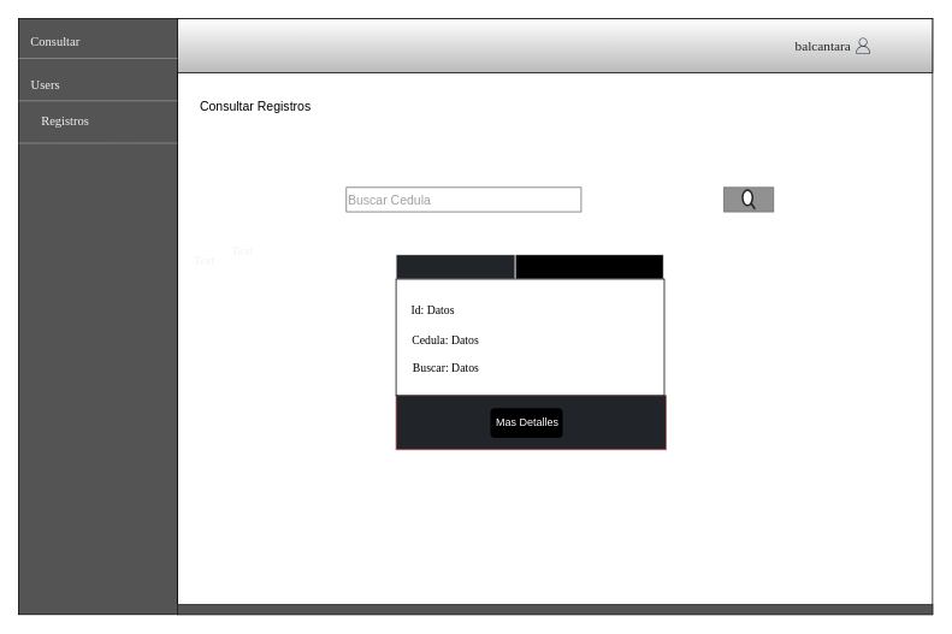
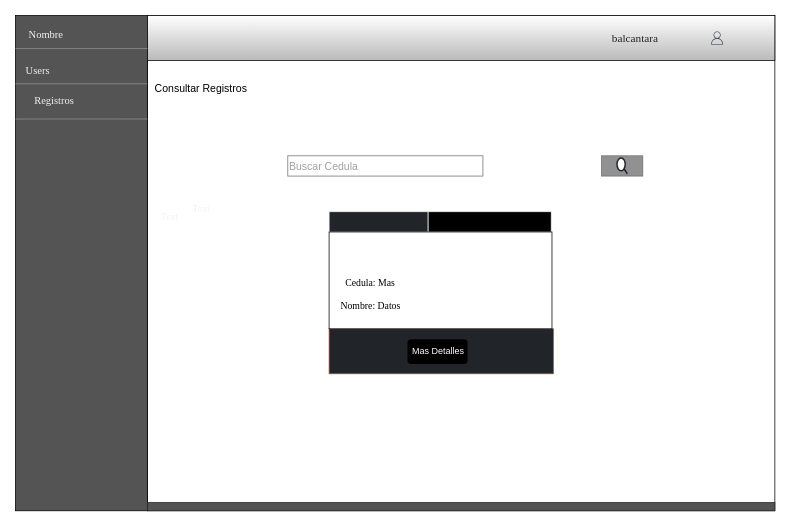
  <mxCell id="0" />
  <mxCell id="1" parent="0" />
  <mxCell id="2" value="" style="rounded=0;whiteSpace=wrap;html=1;fontColor=#B5B5B5;labelBackgroundColor=#A3A3A3;" parent="1" vertex="1"><mxGeometry x="196" width="836" height="660" as="geometry" y="20" /></mxCell>
  <mxCell id="3" value="" style="rounded=0;whiteSpace=wrap;html=1;fillColor=#545454;fontColor=#212529;" parent="1" vertex="1"><mxGeometry width="176" height="660" as="geometry" x="20" y="20" /></mxCell>
  <mxCell id="4" value="" style="rounded=0;whiteSpace=wrap;html=1;fontSize=15;fontColor=#D6D6D6;fillColor=#FFFFFF;labelBackgroundColor=#A6A6A6;verticalAlign=middle;shadow=0;gradientColor=#BABABA;" parent="1" vertex="1"><mxGeometry x="196" width="836" height="60" as="geometry" y="20" /></mxCell>
  <mxCell id="5" value="" style="sketch=0;outlineConnect=0;fontColor=#232F3E;gradientColor=none;strokeColor=#232F3E;fillColor=none;dashed=0;verticalLabelPosition=bottom;verticalAlign=top;align=center;html=1;fontSize=12;fontStyle=0;aspect=fixed;shape=mxgraph.aws4.resourceIcon;resIcon=mxgraph.aws4.user;" parent="1" vertex="1"><mxGeometry x="944" y="39" width="22" height="22" as="geometry" /></mxCell>
- <mxCell id="6" value="balcantara" style="text;html=1;strokeColor=none;fillColor=none;align=center;verticalAlign=middle;whiteSpace=wrap;rounded=0;fontSize=15;fontColor=#212529;fontFamily=Times New Roman;" parent="1" vertex="1"><mxGeometry x="878" y="35.5" width="66" height="29" as="geometry" /></mxCell>
+ <mxCell id="6" value="balcantara" style="text;html=1;strokeColor=none;fillColor=none;align=center;verticalAlign=middle;whiteSpace=wrap;rounded=0;fontSize=15;fontColor=#212529;fontFamily=Times New Roman;" parent="1" vertex="1"><mxGeometry x="813" y="35.5" width="66" height="29" as="geometry" /></mxCell>
  <mxCell id="7" value="Buscar Cedula" style="rounded=0;whiteSpace=wrap;html=1;fontSize=14;fontColor=#A1A1A1;strokeColor=#6E6E6E;fillColor=#FFFFFF;labelPosition=center;verticalLabelPosition=middle;align=left;verticalAlign=middle;" parent="1" vertex="1"><mxGeometry x="383" y="207" width="260" height="27" as="geometry" /></mxCell>
  <mxCell id="8" value="" style="rounded=0;whiteSpace=wrap;html=1;fontSize=14;fontColor=#212529;strokeColor=#6E6E6E;fillColor=#919191;" parent="1" vertex="1"><mxGeometry x="801.01" y="207" width="55" height="27" as="geometry" /></mxCell>
  <mxCell id="9" value="" style="html=1;verticalLabelPosition=bottom;align=center;labelBackgroundColor=#ffffff;verticalAlign=top;strokeWidth=2;strokeColor=#212529;shadow=0;dashed=0;shape=mxgraph.ios7.icons.looking_glass;fontSize=14;fontColor=#212529;fillColor=#FFFFFF;" parent="1" vertex="1"><mxGeometry x="821.63" y="210" width="13.75" height="21" as="geometry" /></mxCell>
- <mxCell id="10" value="&lt;font color=&quot;#000000&quot;&gt;Consultar Registros&lt;/font&gt;" style="text;html=1;strokeColor=none;fillColor=none;align=center;verticalAlign=middle;whiteSpace=wrap;rounded=0;fontSize=14;fontColor=#A1A1A1;" parent="1" vertex="1"><mxGeometry x="211" y="97" width="143" height="39" as="geometry" /></mxCell>
+ <mxCell id="10" value="&lt;font color=&quot;#000000&quot;&gt;Consultar Registros&lt;/font&gt;" style="text;html=1;strokeColor=none;fillColor=none;align=center;verticalAlign=middle;whiteSpace=wrap;rounded=0;fontSize=14;fontColor=#A1A1A1;" parent="1" vertex="1"><mxGeometry x="196" y="97" width="143" height="39" as="geometry" /></mxCell>
  <mxCell id="11" value="" style="endArrow=none;html=1;rounded=0;fontSize=17;fontColor=#000000;strokeColor=#919191;fillColor=#C9C9C9;" parent="1" edge="1"><mxGeometry width="50" height="50" relative="1" as="geometry"><mxPoint y="64" as="sourcePoint" x="20" /><mxPoint x="196" y="64" as="targetPoint" /></mxGeometry></mxCell>
  <mxCell id="12" value="" style="endArrow=none;html=1;rounded=0;fontSize=17;fontColor=#000000;strokeColor=#919191;fillColor=#C9C9C9;entryX=1;entryY=0.209;entryDx=0;entryDy=0;entryPerimeter=0;" parent="1" target="3" edge="1"><mxGeometry width="50" height="50" relative="1" as="geometry"><mxPoint y="158" as="sourcePoint" x="20" /><mxPoint x="70" y="108" as="targetPoint" /></mxGeometry></mxCell>
  <mxCell id="13" value="" style="endArrow=none;html=1;rounded=0;fontSize=17;fontColor=#000000;strokeColor=#919191;fillColor=#C9C9C9;" parent="1" target="3" edge="1"><mxGeometry width="50" height="50" relative="1" as="geometry"><mxPoint y="111" as="sourcePoint" x="20" /><mxPoint x="70" y="61" as="targetPoint" /><Array as="points"><mxPoint x="196" y="111" /></Array></mxGeometry></mxCell>
- <mxCell id="14" value="&lt;font style=&quot;font-size: 14px&quot; face=&quot;Times New Roman&quot;&gt;Consultar&lt;/font&gt;" style="text;html=1;strokeColor=none;fillColor=none;align=center;verticalAlign=middle;whiteSpace=wrap;rounded=0;fontSize=17;fontColor=#F2F2F2;" parent="1" vertex="1"><mxGeometry x="31" y="31" width="60" height="30" as="geometry" /></mxCell>
+ <mxCell id="14" value="&lt;font style=&quot;font-size: 14px&quot; face=&quot;Times New Roman&quot;&gt;Nombre&lt;/font&gt;" style="text;html=1;strokeColor=none;fillColor=none;align=center;verticalAlign=middle;whiteSpace=wrap;rounded=0;fontSize=17;fontColor=#F2F2F2;" parent="1" vertex="1"><mxGeometry x="31" y="31" width="60" height="30" as="geometry" /></mxCell>
  <mxCell id="15" value="Registros" style="text;html=1;strokeColor=none;fillColor=none;align=center;verticalAlign=middle;whiteSpace=wrap;rounded=0;fontFamily=Times New Roman;fontSize=14;fontColor=#F2F2F2;" parent="1" vertex="1"><mxGeometry x="42" y="119" width="60" height="30" as="geometry" /></mxCell>
  <mxCell id="16" value="Users" style="text;html=1;strokeColor=none;fillColor=none;align=center;verticalAlign=middle;whiteSpace=wrap;rounded=0;fontFamily=Times New Roman;fontSize=14;fontColor=#F2F2F2;" parent="1" vertex="1"><mxGeometry y="80" width="60" height="30" as="geometry" x="20" /></mxCell>
  <mxCell id="17" value="" style="shape=image;html=1;verticalAlign=top;verticalLabelPosition=bottom;labelBackgroundColor=#ffffff;imageAspect=0;aspect=fixed;image=https://cdn2.iconfinder.com/data/icons/essential-web-5/50/maximize-expand-large-extensive-increase-128.png;fontFamily=Times New Roman;fontSize=4;fontColor=#000000;strokeColor=#F2F2F2;fillColor=#919191;" parent="1" vertex="1"><mxGeometry x="977" y="42.75" width="14.5" height="14.5" as="geometry" /></mxCell>
  <mxCell id="18" value="" style="rounded=0;whiteSpace=wrap;html=1;fontFamily=Times New Roman;fontSize=4;fontColor=#828282;strokeColor=#212529;fillColor=#545454;align=left;" parent="1" vertex="1"><mxGeometry x="196" y="669" width="836" height="11" as="geometry" /></mxCell>
  <mxCell id="19" value="Text" style="text;html=1;strokeColor=none;fillColor=none;align=center;verticalAlign=middle;whiteSpace=wrap;rounded=0;shadow=0;labelBackgroundColor=none;labelBorderColor=none;fontFamily=Times New Roman;fontSize=13;fontColor=#F2F2F2;" parent="1" vertex="1"><mxGeometry x="237.5" y="262" width="60" height="30" as="geometry" /></mxCell>
  <mxCell id="20" value="Text" style="text;html=1;strokeColor=none;fillColor=none;align=center;verticalAlign=middle;whiteSpace=wrap;rounded=0;shadow=0;labelBackgroundColor=none;labelBorderColor=none;fontFamily=Times New Roman;fontSize=13;fontColor=#F2F2F2;" parent="1" vertex="1"><mxGeometry x="196" y="273" width="60" height="30" as="geometry" /></mxCell>
  <mxCell id="21" value="" style="shape=image;html=1;verticalAlign=top;verticalLabelPosition=bottom;labelBackgroundColor=none;imageAspect=0;aspect=fixed;image=https://cdn4.iconfinder.com/data/icons/wirecons-free-vector-icons/32/menu-alt-128.png;shadow=0;labelBorderColor=none;fontFamily=Times New Roman;fontSize=13;fontColor=#232F3E;strokeColor=#F2F2F2;fillColor=none;gradientColor=#BABABA;" parent="1" vertex="1"><mxGeometry x="211" y="38" width="26" height="26" as="geometry" /></mxCell>
  <mxCell id="22" value="" style="shape=image;html=1;verticalAlign=top;verticalLabelPosition=bottom;labelBackgroundColor=default;imageAspect=0;aspect=fixed;image=https://cdn3.iconfinder.com/data/icons/google-material-design-icons/48/ic_expand_more_48px-128.png;labelBorderColor=#000000;fontColor=#F2F2F2;strokeColor=#212529;fillColor=default;rotation=90;" parent="1" vertex="1"><mxGeometry x="168" y="36" width="28" height="28" as="geometry" /></mxCell>
  <mxCell id="23" value="" style="rounded=0;whiteSpace=wrap;html=1;fillColor=#212529;strokeColor=#b85450;fontColor=#212529;" vertex="1" parent="1"><mxGeometry x="438" y="437.5" width="299" height="60" as="geometry" /></mxCell>
  <mxCell id="24" value="Mas Detalles" style="rounded=1;fillColor=#000000;align=center;strokeColor=none;html=1;fontColor=#ffffff;fontSize=12;sketch=0;" vertex="1" parent="1"><mxGeometry x="542.5" y="451.5" width="80" height="33" as="geometry" /></mxCell>
  <mxCell id="25" value="" style="rounded=0;whiteSpace=wrap;html=1;labelBackgroundColor=default;labelBorderColor=none;fontFamily=Times New Roman;fontSize=13;fontColor=#000000;strokeColor=#F2F2F2;fillColor=#212529;gradientColor=none;align=left;" parent="1" vertex="1"><mxGeometry x="438" y="281.5" width="132" height="27" as="geometry" /></mxCell>
  <mxCell id="26" value="" style="rounded=0;whiteSpace=wrap;html=1;labelBackgroundColor=default;labelBorderColor=none;fontFamily=Times New Roman;fontSize=13;fontColor=default;strokeColor=#F2F2F2;fillColor=#000000;gradientColor=none;align=left;" parent="1" vertex="1"><mxGeometry x="570" y="281.5" width="164" height="27" as="geometry" /></mxCell>
  <mxCell id="27" value="" style="rounded=0;whiteSpace=wrap;html=1;fontColor=#212529;fillColor=#FFFFFF;" vertex="1" parent="1"><mxGeometry x="438" y="308.5" width="297" height="129" as="geometry" /></mxCell>
- <mxCell id="28" value="Id: Datos" style="text;html=1;strokeColor=none;fillColor=none;align=center;verticalAlign=middle;whiteSpace=wrap;rounded=0;shadow=0;labelBackgroundColor=none;labelBorderColor=none;fontFamily=Times New Roman;fontSize=13;fontColor=#000000;" parent="1" vertex="1"><mxGeometry x="449" y="328" width="60" height="30" as="geometry" /></mxCell>
- <mxCell id="29" value="Cedula: Datos" style="text;html=1;strokeColor=none;fillColor=none;align=center;verticalAlign=middle;whiteSpace=wrap;rounded=0;labelBackgroundColor=none;labelBorderColor=none;fontFamily=Times New Roman;fontSize=13;fontColor=#000000;" parent="1" vertex="1"><mxGeometry x="449" y="361" width="88" height="30" as="geometry" /></mxCell>
- <mxCell id="30" value="Buscar: Datos" style="text;html=1;strokeColor=none;fillColor=none;align=center;verticalAlign=middle;whiteSpace=wrap;rounded=0;shadow=0;labelBackgroundColor=none;labelBorderColor=none;fontFamily=Times New Roman;fontSize=13;fontColor=#000000;" parent="1" vertex="1"><mxGeometry x="443.5" y="391" width="99" height="30" as="geometry" /></mxCell>
+ <mxCell id="29" value="Cedula: Mas" style="text;html=1;strokeColor=none;fillColor=none;align=center;verticalAlign=middle;whiteSpace=wrap;rounded=0;labelBackgroundColor=none;labelBorderColor=none;fontFamily=Times New Roman;fontSize=13;fontColor=#000000;" parent="1" vertex="1"><mxGeometry x="449" y="361" width="88" height="30" as="geometry" /></mxCell>
+ <mxCell id="30" value="Nombre: Datos" style="text;html=1;strokeColor=none;fillColor=none;align=center;verticalAlign=middle;whiteSpace=wrap;rounded=0;shadow=0;labelBackgroundColor=none;labelBorderColor=none;fontFamily=Times New Roman;fontSize=13;fontColor=#000000;" parent="1" vertex="1"><mxGeometry x="443.5" y="391" width="99" height="30" as="geometry" /></mxCell>
